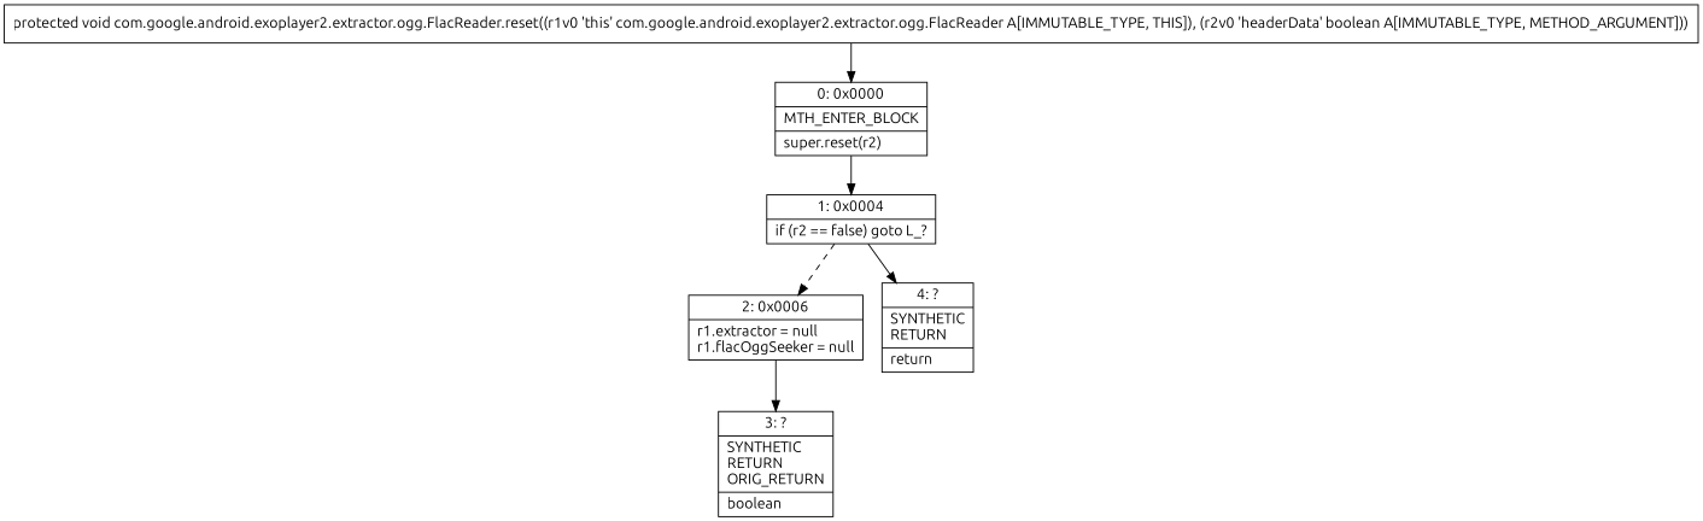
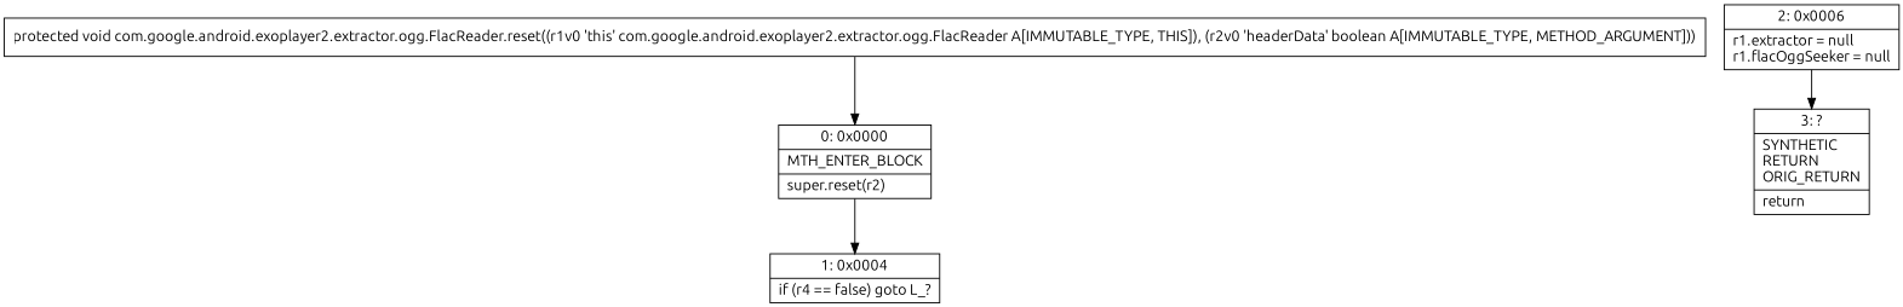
  digraph {
    fontname=Ubuntu
    node [fontname=Ubuntu shape=record]
    edge [fontname=Ubuntu]
    n1 [label="{0\:\ 0x0000|MTH_ENTER_BLOCK\l|super.reset(r2)\l}"]
-   n2 [label="{1\:\ 0x0004|if (r2 == false) goto L_?\l}"]
+   n2 [label="{1\:\ 0x0004|if (r4 == false) goto L_?\l}"]
    n3 [label="{2\:\ 0x0006|r1.extractor = null\lr1.flacOggSeeker = null\l}"]
-   n4 [label="{4\:\ ?|SYNTHETIC\lRETURN\l|return\l}"]
-   n5 [label="{3\:\ ?|SYNTHETIC\lRETURN\lORIG_RETURN\l|boolean\l}"]
+   n5 [label="{3\:\ ?|SYNTHETIC\lRETURN\lORIG_RETURN\l|return\l}"]
    n6 [label="{protected void com.google.android.exoplayer2.extractor.ogg.FlacReader.reset((r1v0 'this' com.google.android.exoplayer2.extractor.ogg.FlacReader A[IMMUTABLE_TYPE, THIS]), (r2v0 'headerData' boolean A[IMMUTABLE_TYPE, METHOD_ARGUMENT])) }"]
    n1 -> n2
-   n2 -> n3 [style=dashed]
-   n2 -> n4
    n3 -> n5
    n6 -> n1
  }
